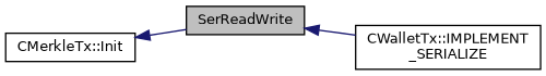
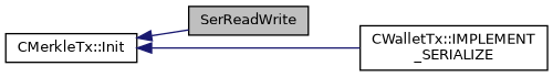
  digraph {
    rankdir=LR
    node [color=black fillcolor=white fontname=Helvetica fontsize=10 shape=record style=filled]
    edge [color=midnightblue dir=back fontname=Helvetica fontsize=10 labelfontname=Helvetica labelfontsize=10 style=solid]
    n1 [fillcolor=grey75 fontcolor=black height=0.2 label=SerReadWrite width=0.4]
    n2 [height=0.2 label="CWalletTx::IMPLEMENT\l_SERIALIZE" width=0.4]
    n3 [height=0.2 label="CMerkleTx::Init" width=0.4]
-   n1 -> n2
+   n3 -> n2
    n3 -> n1
  }
